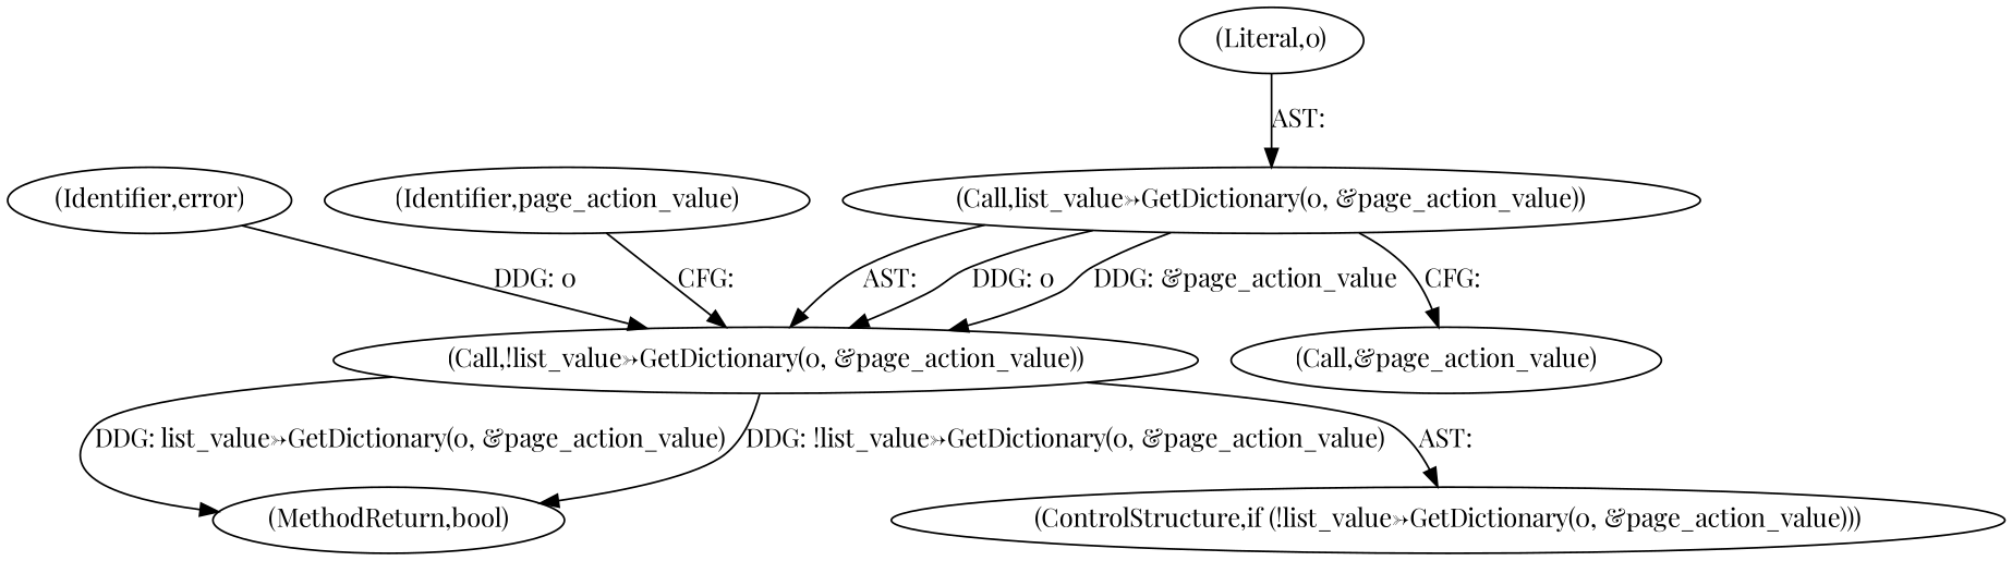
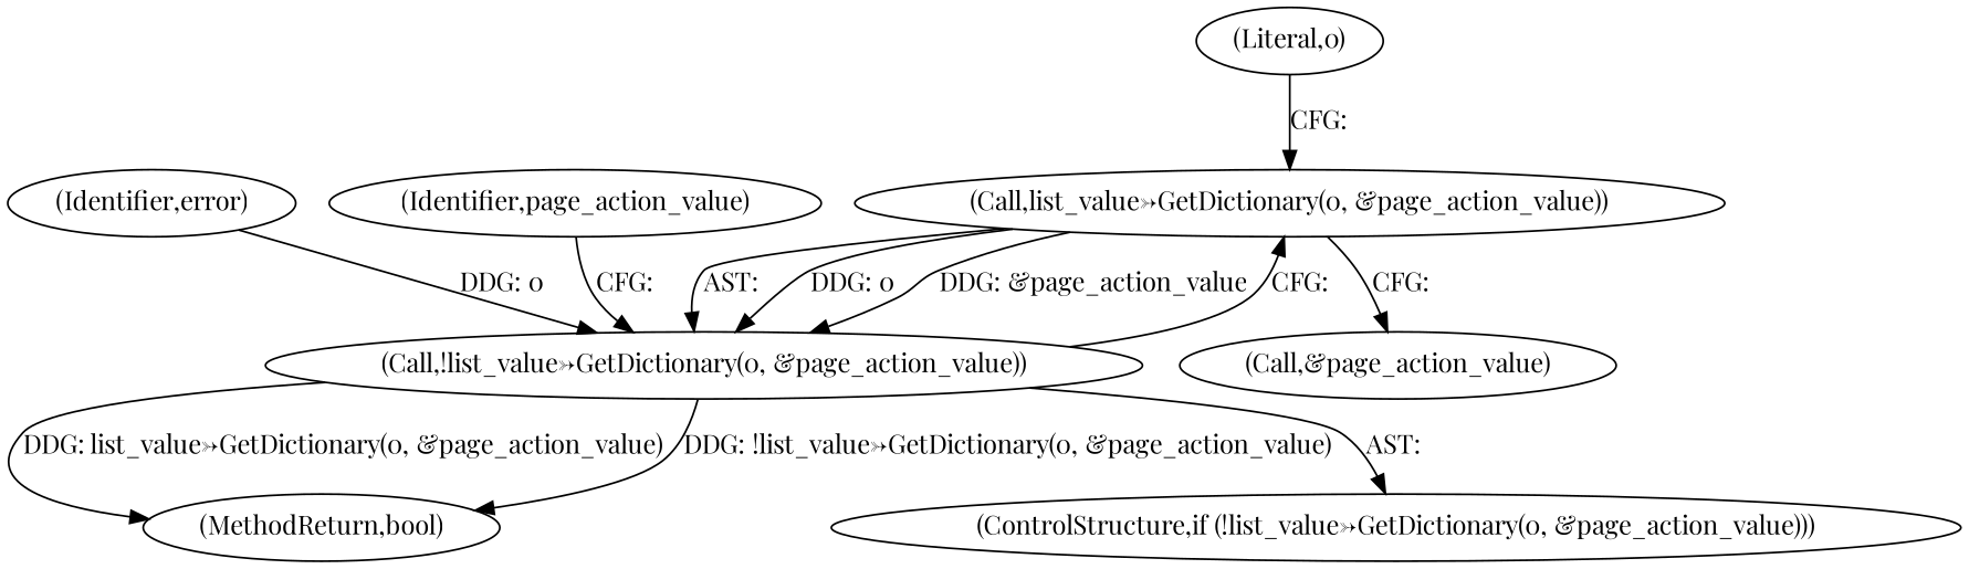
  digraph {
    fontname="Playfair Display"
    node [fontname="Playfair Display"]
    edge [fontname="Playfair Display"]
    n1 [label="(Call,list_value->GetDictionary(0, &page_action_value))"]
    n2 [label="(Call,!list_value->GetDictionary(0, &page_action_value))"]
    n3 [label="(Call,&page_action_value)"]
    n4 [label="(MethodReturn,bool)"]
    n5 [label="(ControlStructure,if (!list_value->GetDictionary(0, &page_action_value)))"]
    n6 [label="(Identifier,error)"]
    n7 [label="(Identifier,page_action_value)"]
    n8 [label="(Literal,0)"]
    n1 -> n2 [label="AST: "]
    n1 -> n2 [label="DDG: 0"]
    n1 -> n2 [label="DDG: &page_action_value"]
    n1 -> n3 [label="CFG: "]
+   n2 -> n1 [label="CFG: "]
    n2 -> n4 [label="DDG: list_value->GetDictionary(0, &page_action_value)"]
    n2 -> n4 [label="DDG: !list_value->GetDictionary(0, &page_action_value)"]
    n2 -> n5 [label="AST: "]
    n6 -> n2 [label="DDG: 0"]
    n7 -> n2 [label="CFG: "]
-   n8 -> n1 [label="AST: "]
+   n8 -> n1 [label="CFG: "]
  }
